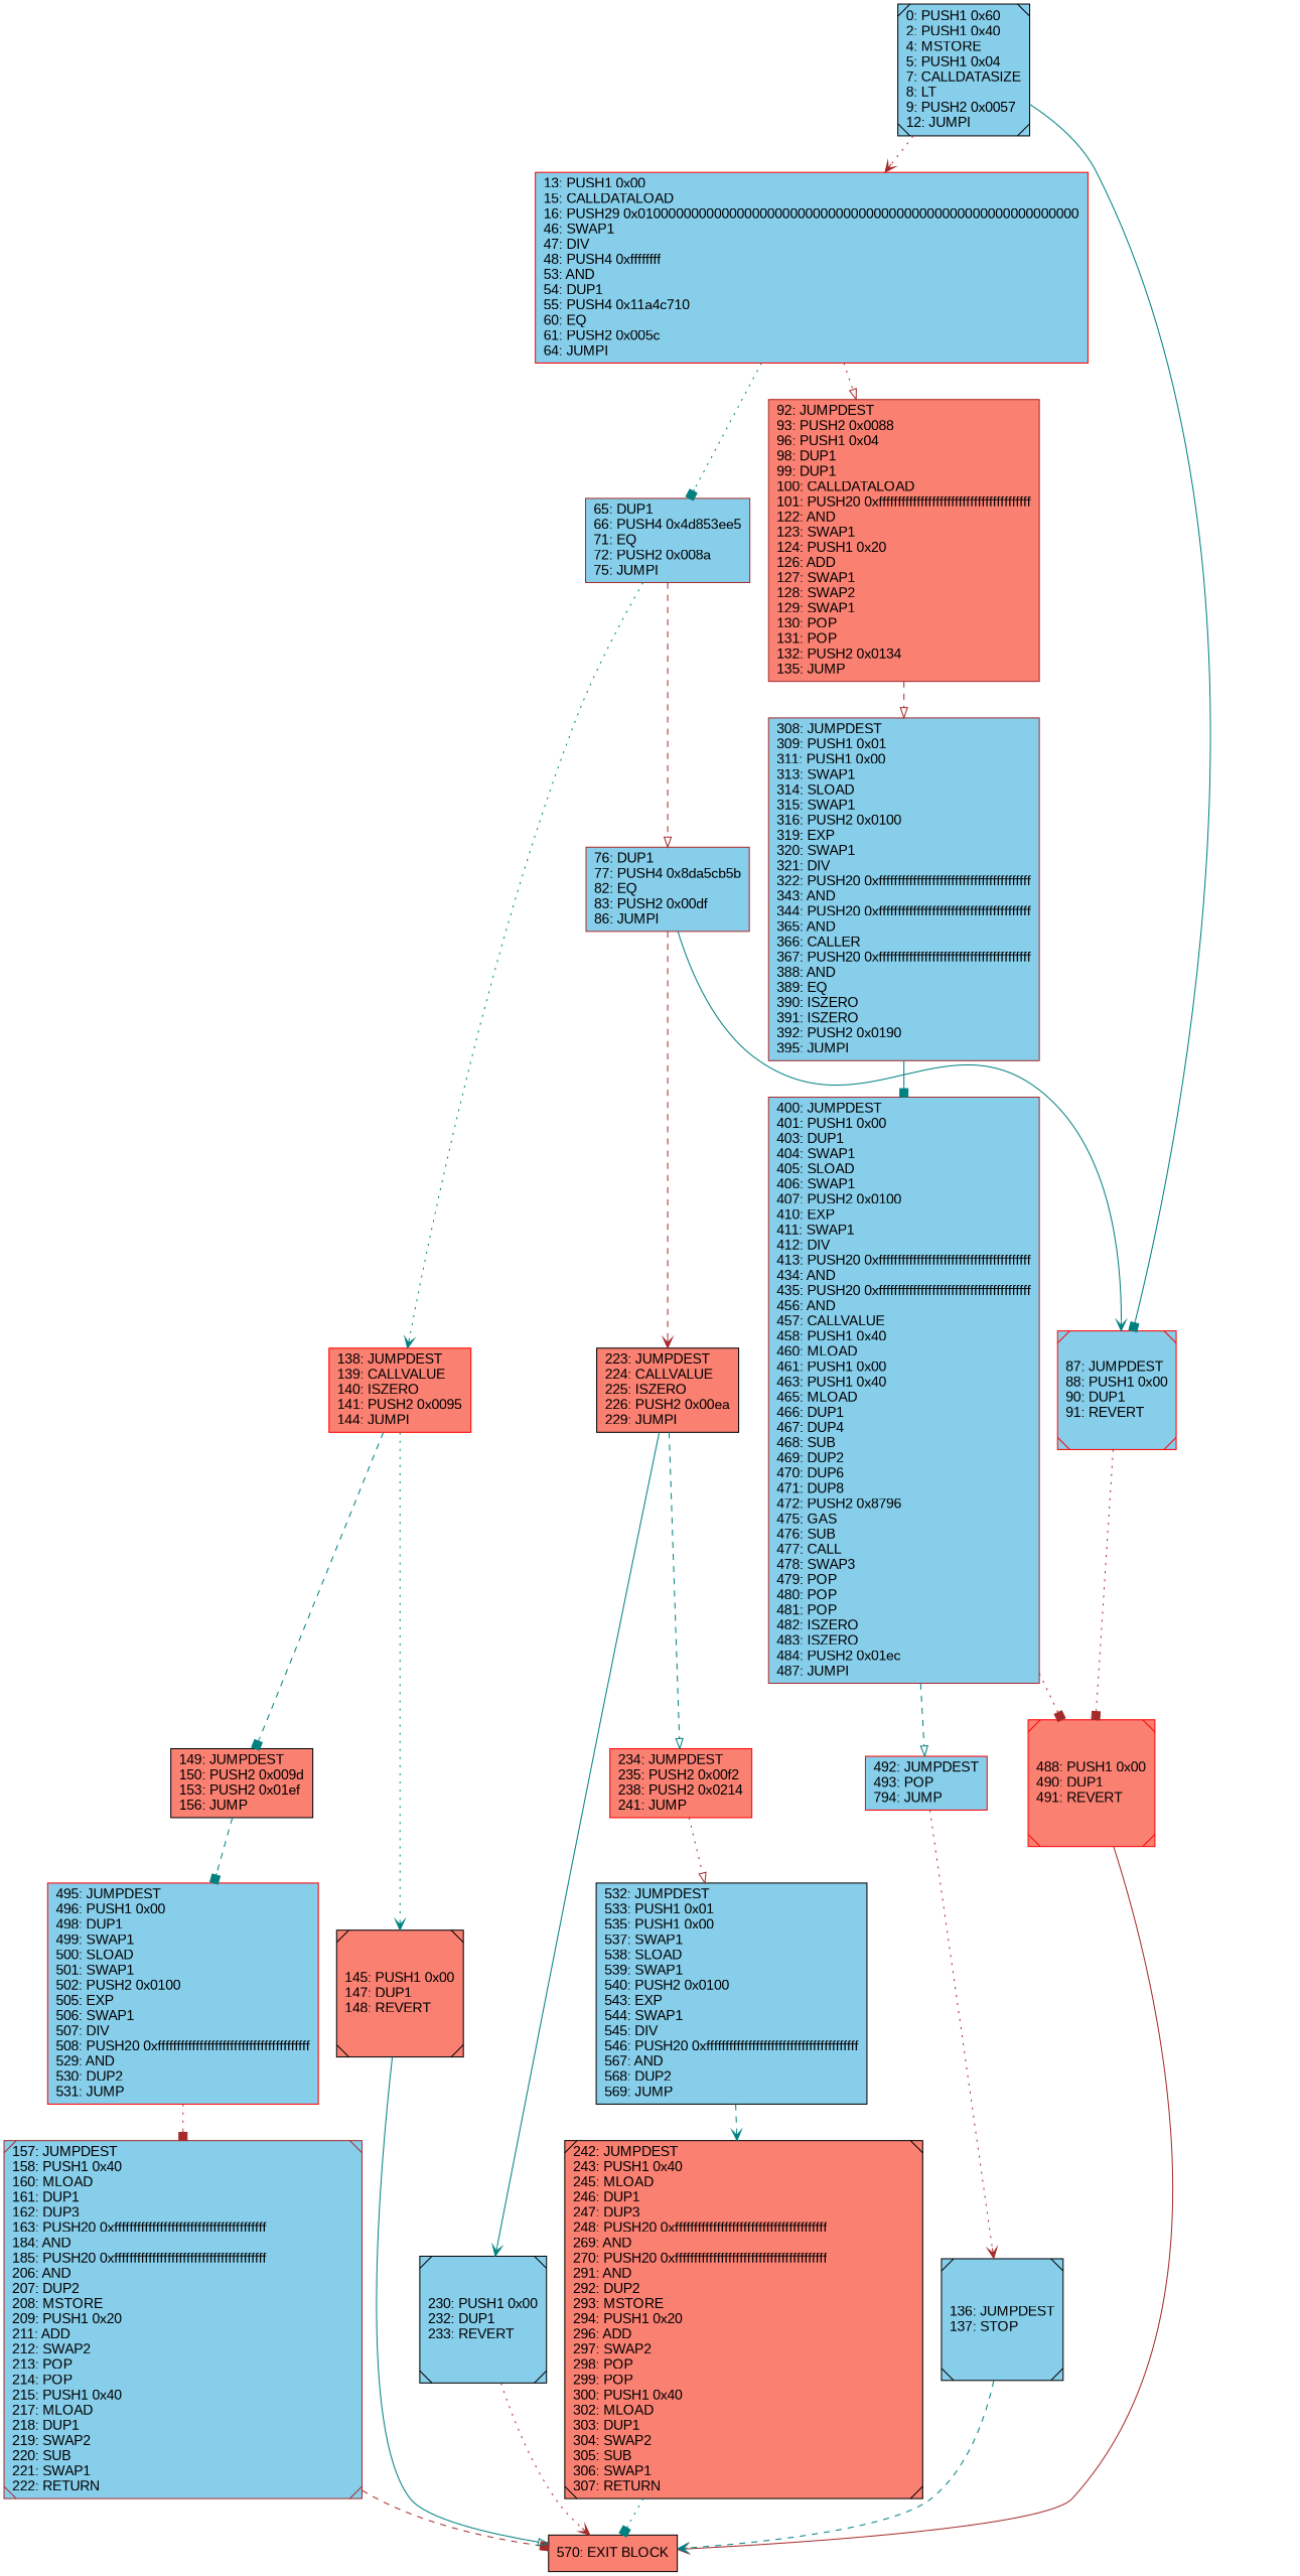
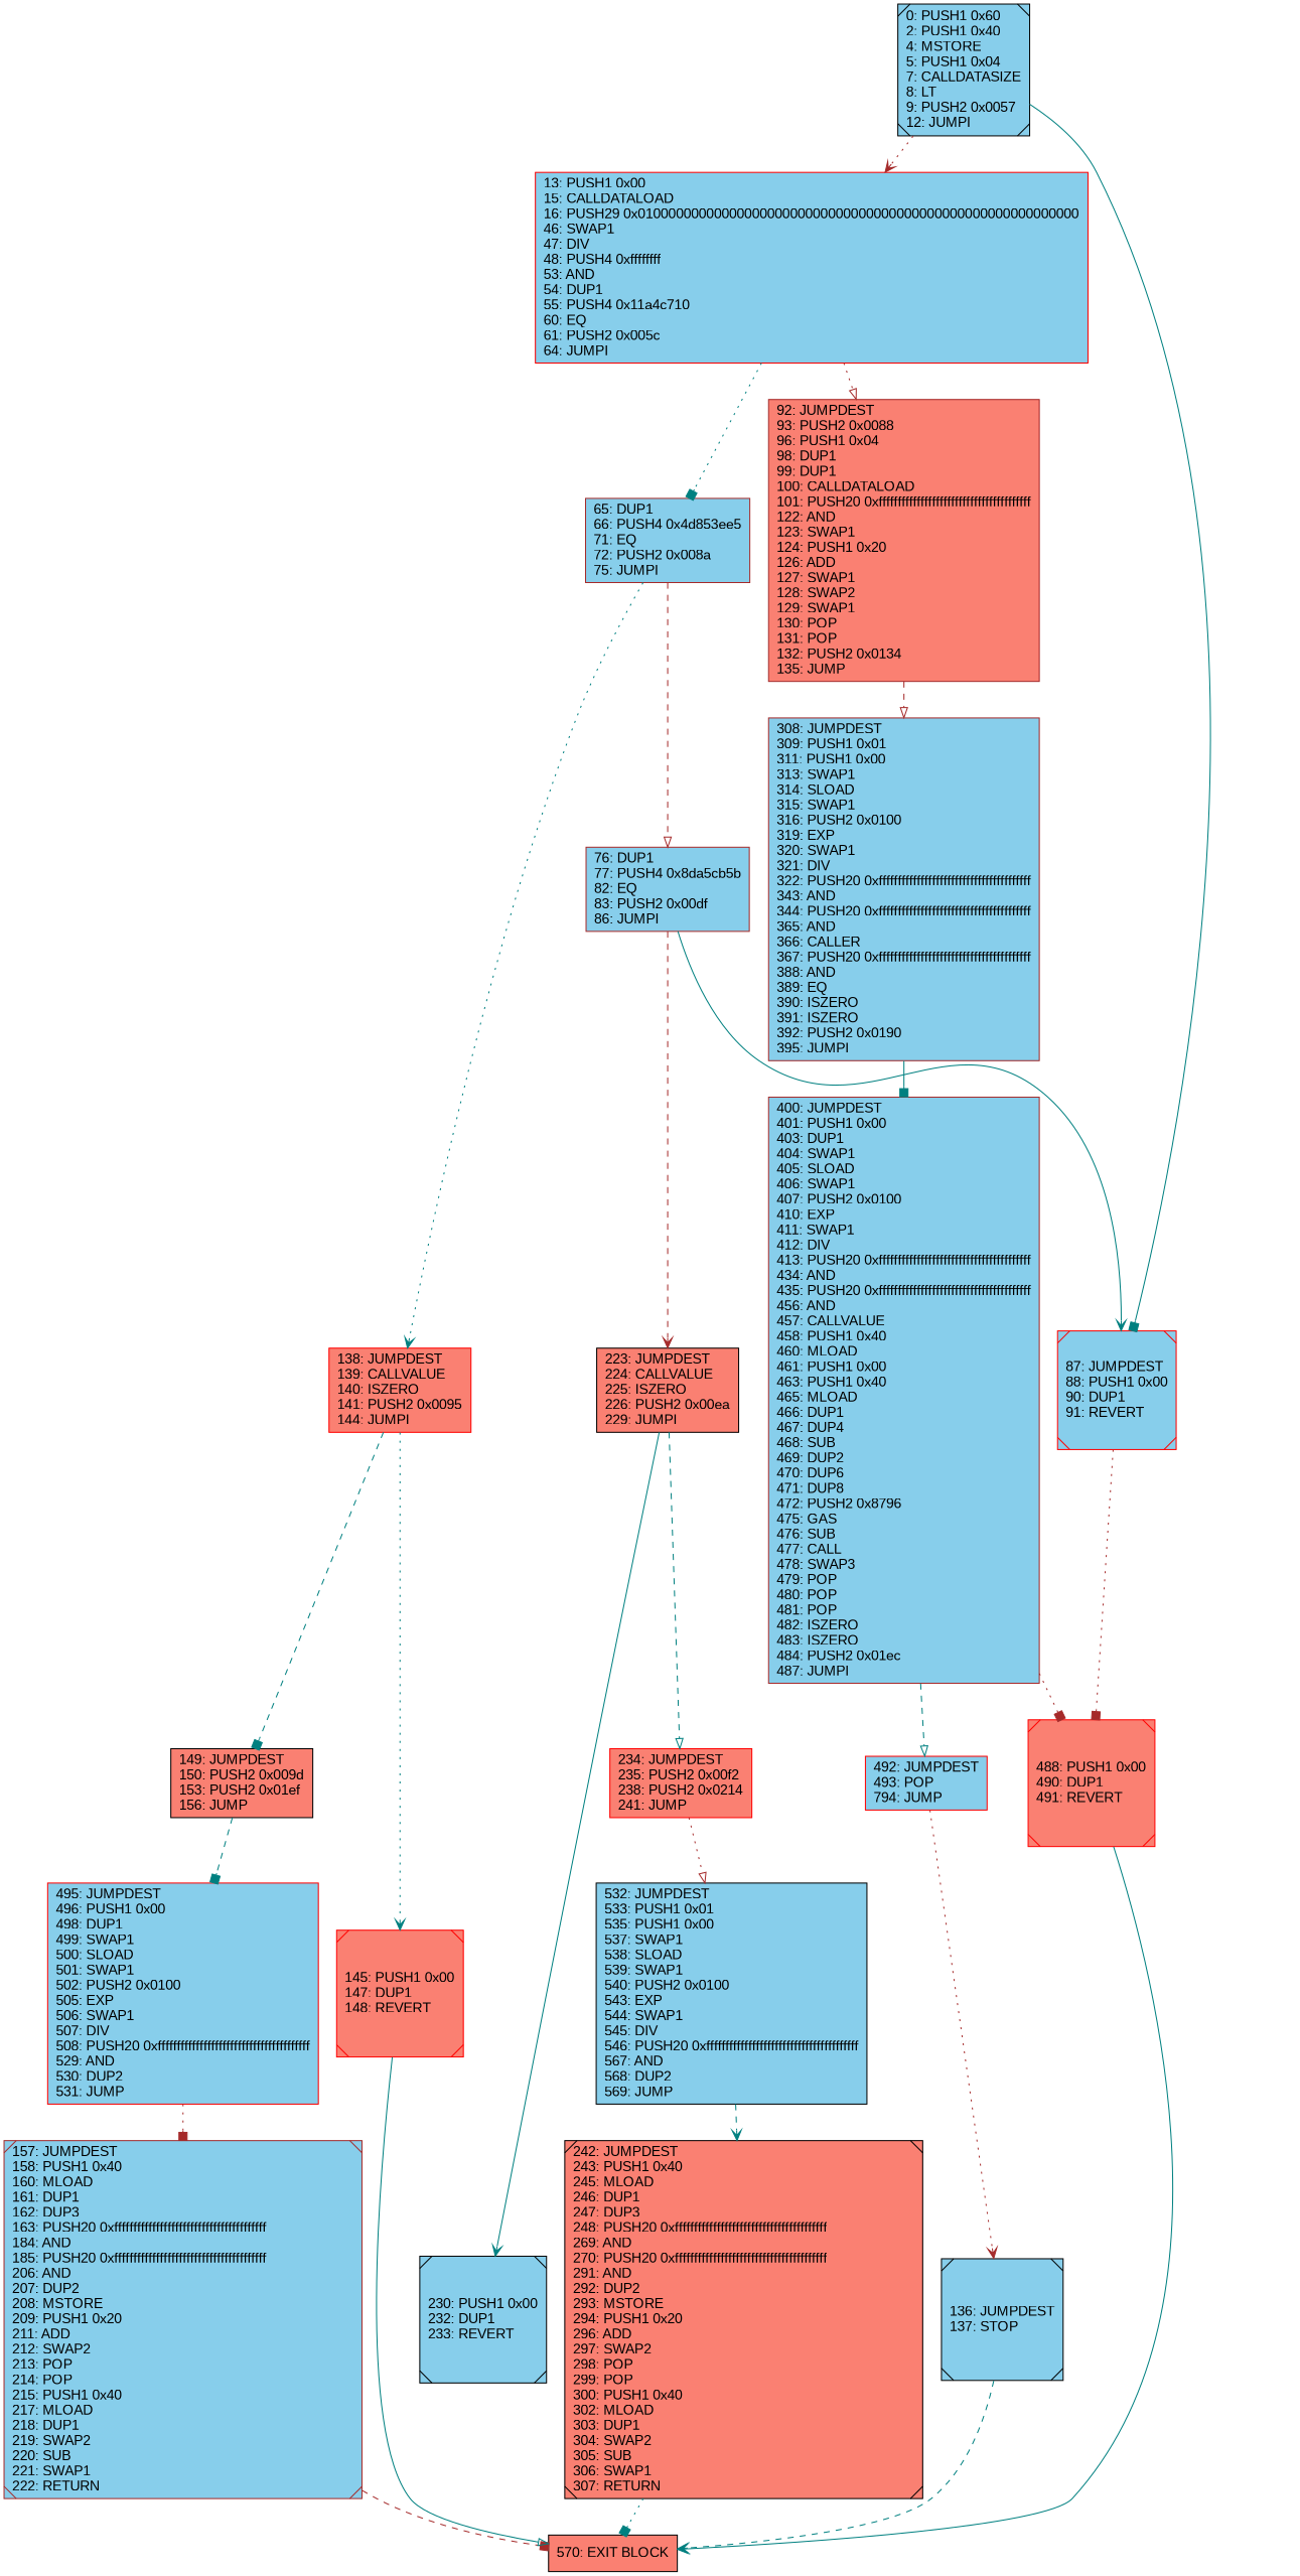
  digraph {
    rankdir=UD
    node [color=red fillcolor=skyblue fontcolor=black fontname=arial shape=box style=filled]
    edge [arrowhead=vee color=teal style=dotted]
    n1 [label="13: PUSH1 0x00\l15: CALLDATALOAD\l16: PUSH29 0x0100000000000000000000000000000000000000000000000000000000\l46: SWAP1\l47: DIV\l48: PUSH4 0xffffffff\l53: AND\l54: DUP1\l55: PUSH4 0x11a4c710\l60: EQ\l61: PUSH2 0x005c\l64: JUMPI\l"]
    n2 [color=brown fillcolor=salmon label="92: JUMPDEST\l93: PUSH2 0x0088\l96: PUSH1 0x04\l98: DUP1\l99: DUP1\l100: CALLDATALOAD\l101: PUSH20 0xffffffffffffffffffffffffffffffffffffffff\l122: AND\l123: SWAP1\l124: PUSH1 0x20\l126: ADD\l127: SWAP1\l128: SWAP2\l129: SWAP1\l130: POP\l131: POP\l132: PUSH2 0x0134\l135: JUMP\l"]
    n3 [color=brown label="65: DUP1\l66: PUSH4 0x4d853ee5\l71: EQ\l72: PUSH2 0x008a\l75: JUMPI\l"]
    n4 [color=brown label="308: JUMPDEST\l309: PUSH1 0x01\l311: PUSH1 0x00\l313: SWAP1\l314: SLOAD\l315: SWAP1\l316: PUSH2 0x0100\l319: EXP\l320: SWAP1\l321: DIV\l322: PUSH20 0xffffffffffffffffffffffffffffffffffffffff\l343: AND\l344: PUSH20 0xffffffffffffffffffffffffffffffffffffffff\l365: AND\l366: CALLER\l367: PUSH20 0xffffffffffffffffffffffffffffffffffffffff\l388: AND\l389: EQ\l390: ISZERO\l391: ISZERO\l392: PUSH2 0x0190\l395: JUMPI\l"]
    n5 [color=brown label="76: DUP1\l77: PUSH4 0x8da5cb5b\l82: EQ\l83: PUSH2 0x00df\l86: JUMPI\l"]
    n6 [fillcolor=salmon label="138: JUMPDEST\l139: CALLVALUE\l140: ISZERO\l141: PUSH2 0x0095\l144: JUMPI\l"]
    n7 [color=black fillcolor=salmon label="242: JUMPDEST\l243: PUSH1 0x40\l245: MLOAD\l246: DUP1\l247: DUP3\l248: PUSH20 0xffffffffffffffffffffffffffffffffffffffff\l269: AND\l270: PUSH20 0xffffffffffffffffffffffffffffffffffffffff\l291: AND\l292: DUP2\l293: MSTORE\l294: PUSH1 0x20\l296: ADD\l297: SWAP2\l298: POP\l299: POP\l300: PUSH1 0x40\l302: MLOAD\l303: DUP1\l304: SWAP2\l305: SUB\l306: SWAP1\l307: RETURN\l" shape=Msquare]
    n8 [color=black fillcolor=salmon label="570: EXIT BLOCK\l"]
    n9 [color=black fillcolor=salmon label="223: JUMPDEST\l224: CALLVALUE\l225: ISZERO\l226: PUSH2 0x00ea\l229: JUMPI\l"]
    n10 [color=black label="230: PUSH1 0x00\l232: DUP1\l233: REVERT\l" shape=Msquare]
    n11 [fillcolor=salmon label="234: JUMPDEST\l235: PUSH2 0x00f2\l238: PUSH2 0x0214\l241: JUMP\l"]
    n12 [color=black label="532: JUMPDEST\l533: PUSH1 0x01\l535: PUSH1 0x00\l537: SWAP1\l538: SLOAD\l539: SWAP1\l540: PUSH2 0x0100\l543: EXP\l544: SWAP1\l545: DIV\l546: PUSH20 0xffffffffffffffffffffffffffffffffffffffff\l567: AND\l568: DUP2\l569: JUMP\l"]
    n13 [fillcolor=salmon label="488: PUSH1 0x00\l490: DUP1\l491: REVERT\l" shape=Msquare]
    n14 [color=black fillcolor=salmon label="149: JUMPDEST\l150: PUSH2 0x009d\l153: PUSH2 0x01ef\l156: JUMP\l"]
    n15 [label="495: JUMPDEST\l496: PUSH1 0x00\l498: DUP1\l499: SWAP1\l500: SLOAD\l501: SWAP1\l502: PUSH2 0x0100\l505: EXP\l506: SWAP1\l507: DIV\l508: PUSH20 0xffffffffffffffffffffffffffffffffffffffff\l529: AND\l530: DUP2\l531: JUMP\l"]
    n16 [color=brown label="157: JUMPDEST\l158: PUSH1 0x40\l160: MLOAD\l161: DUP1\l162: DUP3\l163: PUSH20 0xffffffffffffffffffffffffffffffffffffffff\l184: AND\l185: PUSH20 0xffffffffffffffffffffffffffffffffffffffff\l206: AND\l207: DUP2\l208: MSTORE\l209: PUSH1 0x20\l211: ADD\l212: SWAP2\l213: POP\l214: POP\l215: PUSH1 0x40\l217: MLOAD\l218: DUP1\l219: SWAP2\l220: SUB\l221: SWAP1\l222: RETURN\l" shape=Msquare]
    n17 [label="492: JUMPDEST\l493: POP\l794: JUMP\l"]
    n18 [color=black label="136: JUMPDEST\l137: STOP\l" shape=Msquare]
-   n19 [color=black fillcolor=salmon label="145: PUSH1 0x00\l147: DUP1\l148: REVERT\l" shape=Msquare]
+   n19 [fillcolor=salmon label="145: PUSH1 0x00\l147: DUP1\l148: REVERT\l" shape=Msquare]
    n20 [label="87: JUMPDEST\l88: PUSH1 0x00\l90: DUP1\l91: REVERT\l" shape=Msquare]
    n21 [color=black label="0: PUSH1 0x60\l2: PUSH1 0x40\l4: MSTORE\l5: PUSH1 0x04\l7: CALLDATASIZE\l8: LT\l9: PUSH2 0x0057\l12: JUMPI\l" shape=Msquare]
    n22 [color=brown label="400: JUMPDEST\l401: PUSH1 0x00\l403: DUP1\l404: SWAP1\l405: SLOAD\l406: SWAP1\l407: PUSH2 0x0100\l410: EXP\l411: SWAP1\l412: DIV\l413: PUSH20 0xffffffffffffffffffffffffffffffffffffffff\l434: AND\l435: PUSH20 0xffffffffffffffffffffffffffffffffffffffff\l456: AND\l457: CALLVALUE\l458: PUSH1 0x40\l460: MLOAD\l461: PUSH1 0x00\l463: PUSH1 0x40\l465: MLOAD\l466: DUP1\l467: DUP4\l468: SUB\l469: DUP2\l470: DUP6\l471: DUP8\l472: PUSH2 0x8796\l475: GAS\l476: SUB\l477: CALL\l478: SWAP3\l479: POP\l480: POP\l481: POP\l482: ISZERO\l483: ISZERO\l484: PUSH2 0x01ec\l487: JUMPI\l"]
    n1 -> n2 [arrowhead=onormal color=brown]
    n1 -> n3 [arrowhead=box]
    n2 -> n4 [arrowhead=onormal color=brown style=dashed]
    n3 -> n5 [arrowhead=onormal color=brown style=dashed]
    n3 -> n6
    n4 -> n22 [arrowhead=box style=solid]
    n5 -> n9 [color=brown style=dashed]
    n5 -> n20 [style=solid]
    n6 -> n14 [arrowhead=box style=dashed]
    n6 -> n19
    n7 -> n8 [arrowhead=box]
    n9 -> n10 [style=solid]
    n9 -> n11 [arrowhead=onormal style=dashed]
-   n10 -> n8 [color=brown]
    n11 -> n12 [arrowhead=onormal color=brown]
    n12 -> n7 [style=dashed]
-   n13 -> n8 [color=brown style=solid]
+   n13 -> n8 [style=solid]
    n14 -> n15 [arrowhead=box style=dashed]
    n15 -> n16 [arrowhead=box color=brown]
    n16 -> n8 [arrowhead=box color=brown style=dashed]
    n17 -> n18 [color=brown]
    n18 -> n8 [style=dashed]
    n19 -> n8 [arrowhead=onormal style=solid]
    n20 -> n13 [arrowhead=box color=brown]
    n21 -> n1 [color=brown]
    n21 -> n20 [arrowhead=box style=solid]
    n22 -> n13 [arrowhead=box color=brown]
    n22 -> n17 [arrowhead=onormal style=dashed]
  }
